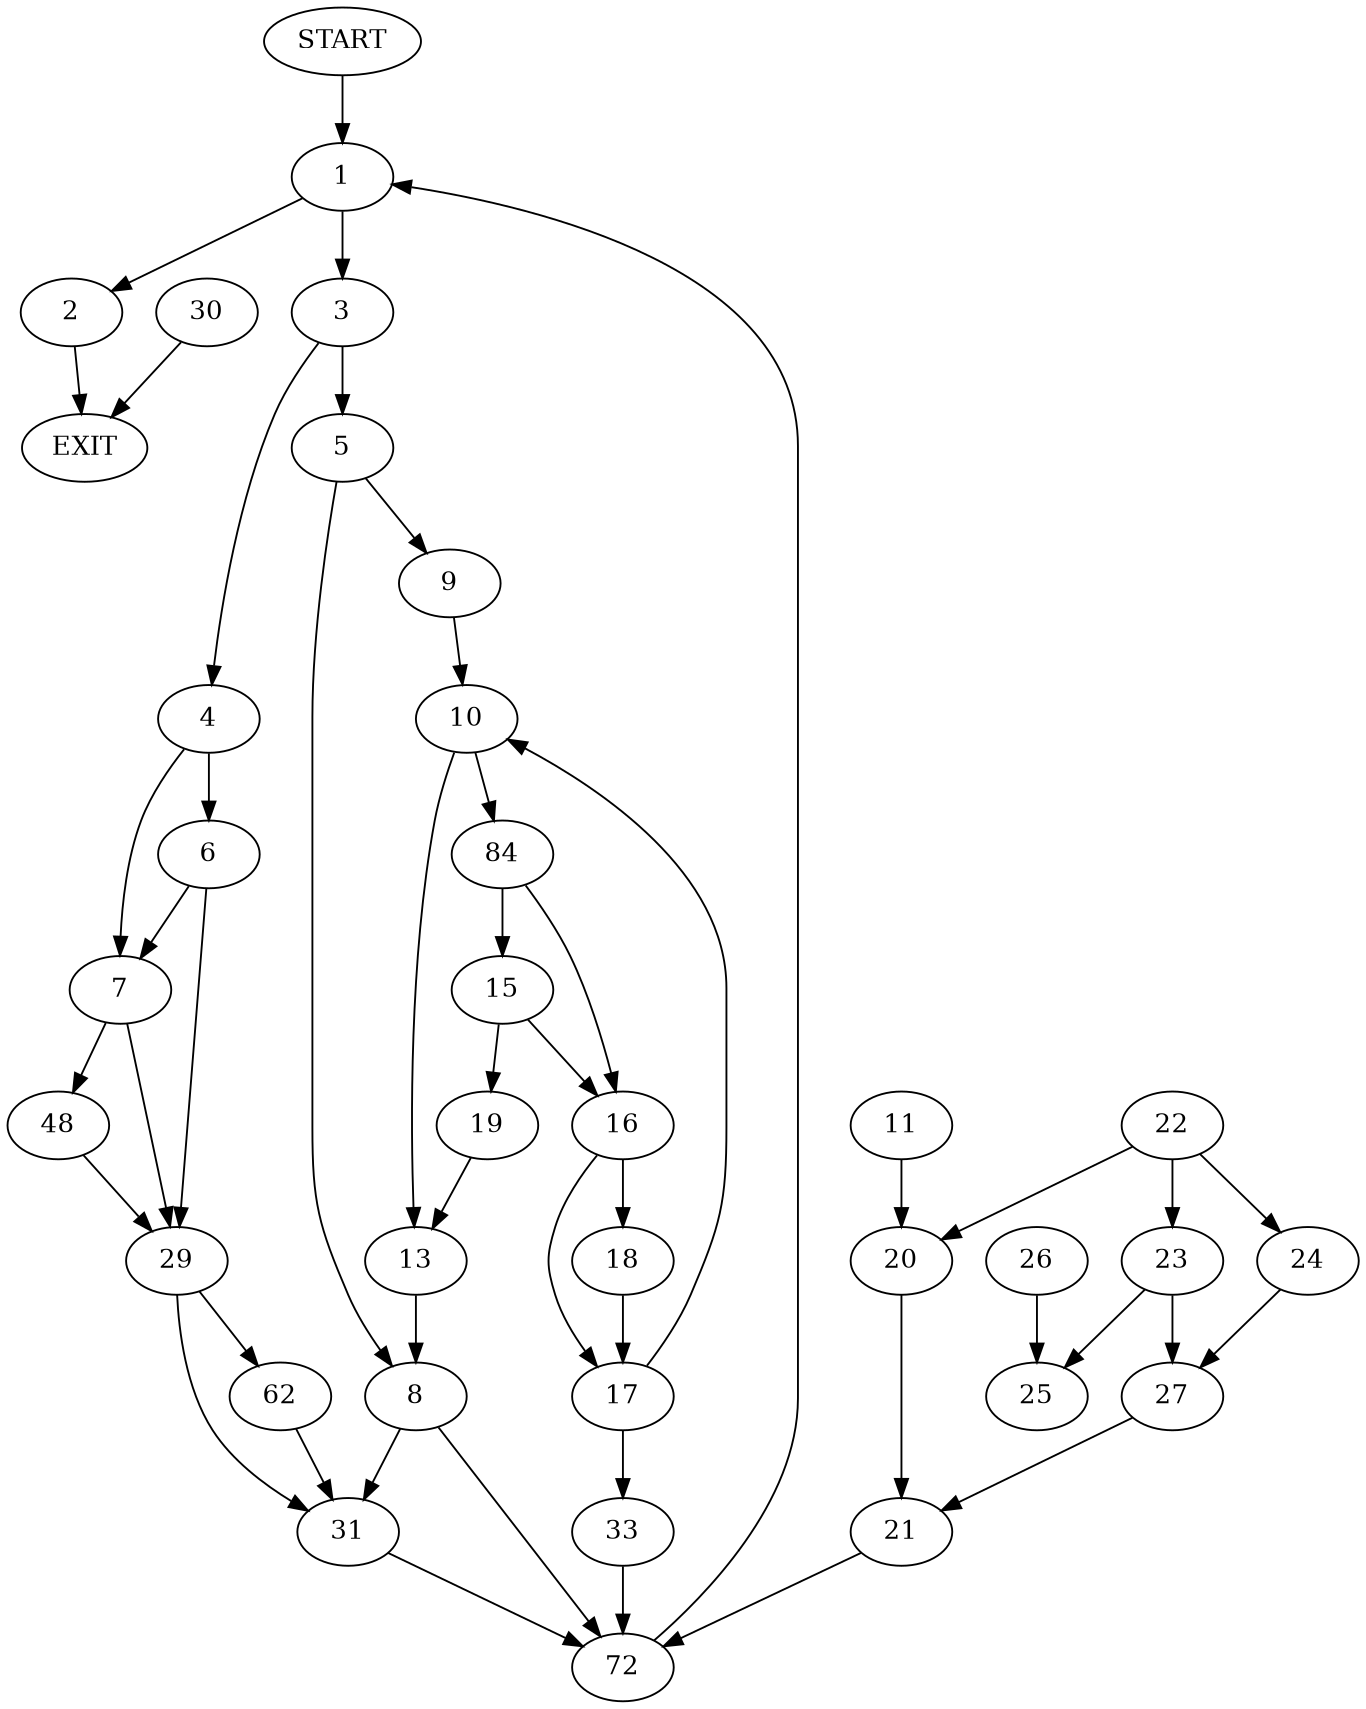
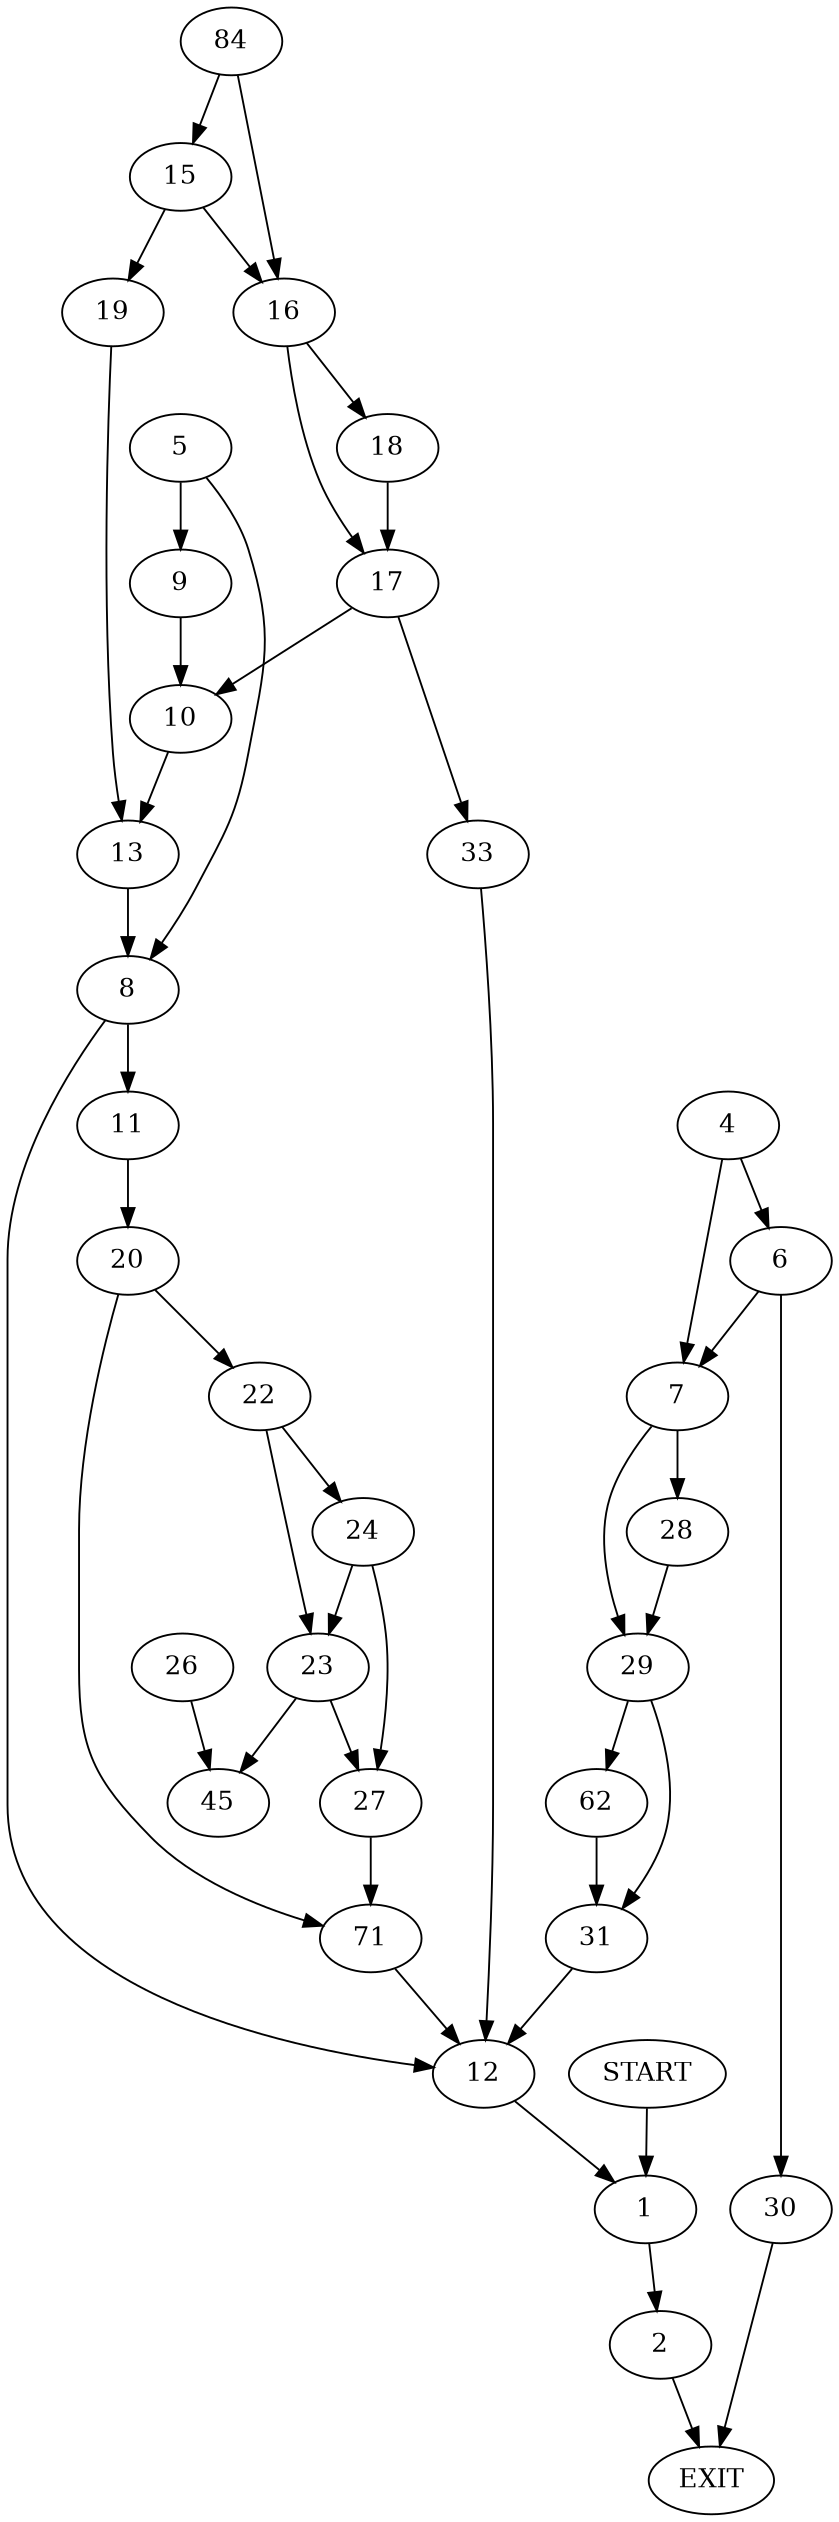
  digraph {
    n1 [label=START]
    1
    2
-   3
    n5 [label=EXIT]
    4
    5
    6
    7
    8
    9
    30
-   28 [label=48]
+   28
    29
    11
-   12 [label=72]
+   12
    10
    31
    n19 [label=62]
    20
    13
    n22 [label=84]
    15
    16
-   21
+   21 [label=71]
    22
    19
    17
    18
    33
    23
    24
-   25
+   25 [label=45]
    27
    26
    n1 -> 1
    1 -> 2
-   1 -> 3
    2 -> n5
-   3 -> 4
-   3 -> 5
    4 -> 6
    4 -> 7
    5 -> 8
    5 -> 9
    6 -> 7
-   6 -> 29
+   6 -> 30
    7 -> 28
    7 -> 29
-   8 -> 31
+   8 -> 11
    8 -> 12
    9 -> 10
    30 -> n5
    28 -> 29
    29 -> 31
    29 -> n19
    11 -> 20
    12 -> 1
    10 -> 13
-   10 -> n22
    31 -> 12
    n19 -> 31
    20 -> 21
-   22 -> 20
+   20 -> 22
    13 -> 8
    n22 -> 15
    n22 -> 16
    15 -> 16
    15 -> 19
    16 -> 17
    16 -> 18
    21 -> 12
    22 -> 23
    22 -> 24
    19 -> 13
    17 -> 10
    17 -> 33
    18 -> 17
    33 -> 12
    23 -> 25
    23 -> 27
+   24 -> 23
    24 -> 27
    27 -> 21
    26 -> 25
  }
